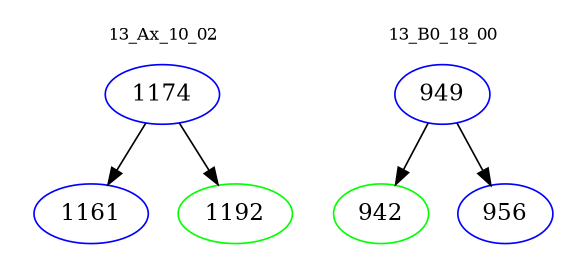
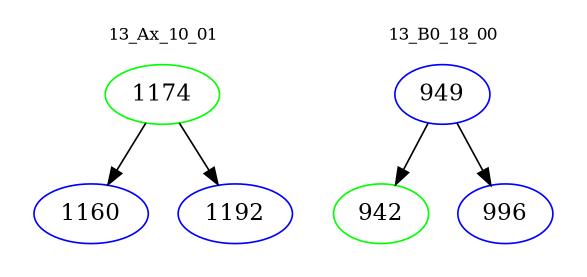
  digraph {
    node [color=green]
    edge [color=black]
-   n1 [color=blue label=1174]
-   n2 [color=blue label=1161]
-   n3 [label=1192]
+   n1 [label=1174]
+   n2 [color=blue label=1160]
+   n3 [color=blue label=1192]
    n4 [color=blue label=949]
    n5 [label=942]
-   n6 [color=blue label=956]
+   n6 [color=blue label=996]
    subgraph cluster_1 {
      color=white
      fontsize=10
-     label="13_Ax_10_02"
+     label="13_Ax_10_01"
      n1
      n2
      n3
    }
    subgraph cluster_2 {
      color=white
      fontsize=10
      label="13_B0_18_00"
      n4
      n5
      n6
    }
    n1 -> n2
    n1 -> n3
    n4 -> n5
    n4 -> n6
  }
